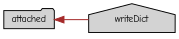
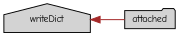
  digraph {
    rankdir=LR
    fontname="Comic Neue"
    node [color=black fillcolor=lightgrey fontname="Comic Neue" fontsize=10 style=filled]
    n1 [fontcolor=black height=0.2 label=writeDict shape=house width=0.4]
    n2 [height=0.2 label=attached shape=folder width=0.4]
-   n2 -> n1 [color=brown dir=back fontname="Comic Neue" fontsize=10 labelfontname=FreeSans labelfontsize=10 style=solid]
+   n1 -> n2 [color=brown dir=back fontname="Comic Neue" fontsize=10 labelfontname=FreeSans labelfontsize=10 style=solid]
  }
